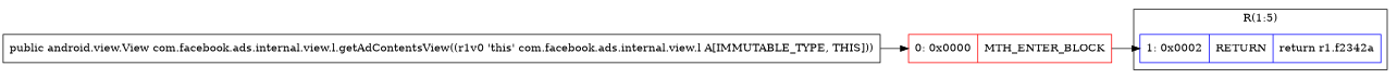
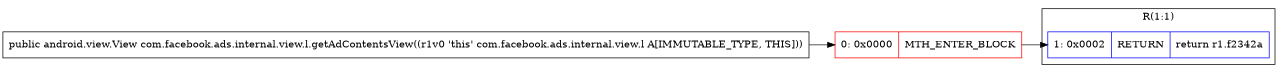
  digraph {
    rankdir=LR
    node [shape=record]
    n1 [color=blue label="{1\:\ 0x0002|RETURN\l|return r1.f2342a\l}"]
    n2 [color=red label="{0\:\ 0x0000|MTH_ENTER_BLOCK\l}"]
    n3 [label="{public android.view.View com.facebook.ads.internal.view.l.getAdContentsView((r1v0 'this' com.facebook.ads.internal.view.l A[IMMUTABLE_TYPE, THIS])) }"]
    subgraph cluster_1 {
-     label="R(1:5)"
+     label="R(1:1)"
      n1
    }
    n2 -> n1
    n3 -> n2
  }
